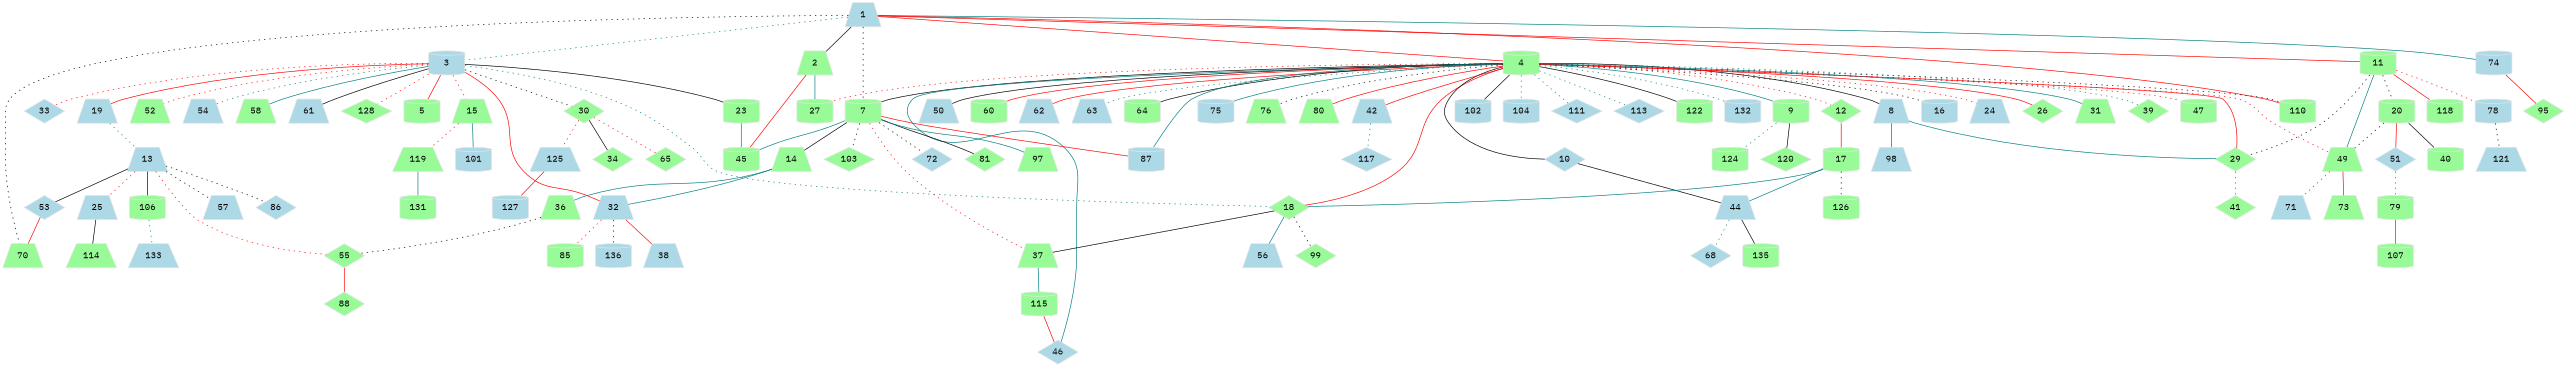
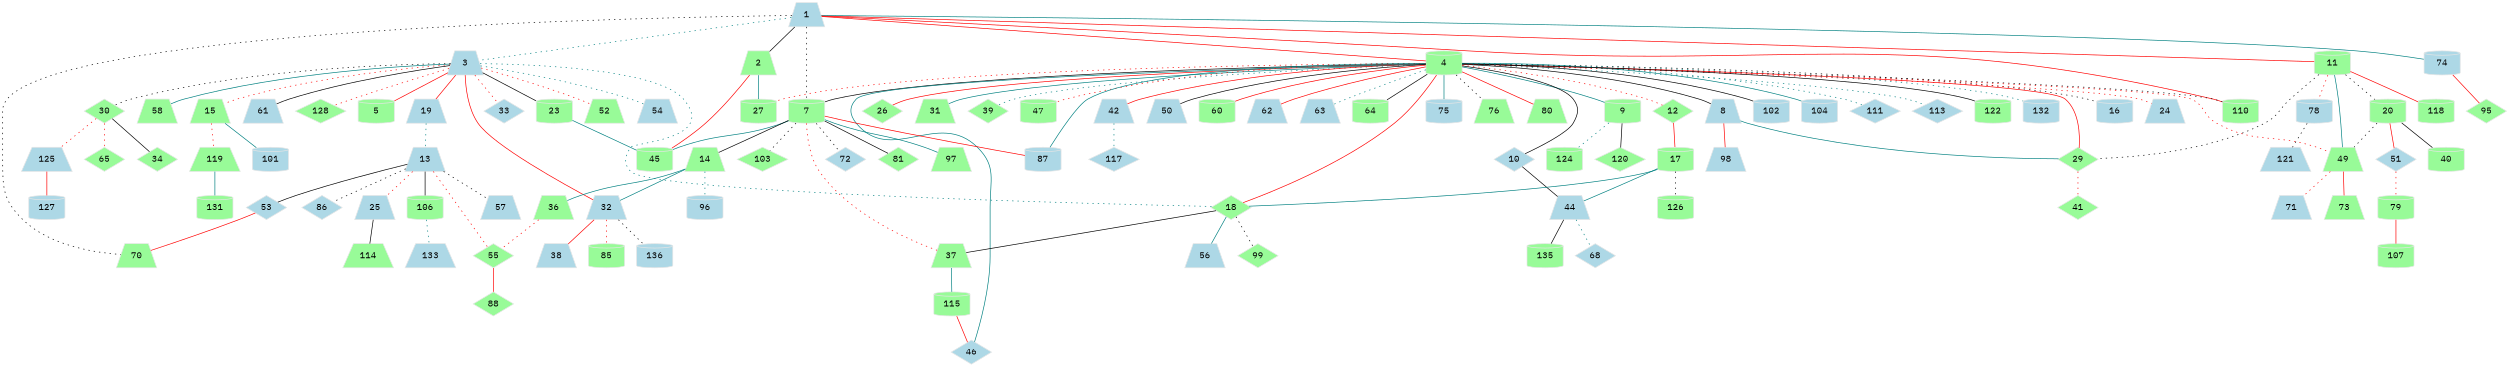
  graph {
    fontname="IBM Plex Mono"
    node [color=gray90 fillcolor=palegreen fontname="IBM Plex Mono" shape=trapezium style=filled]
    edge [color=red fontname="IBM Plex Mono" style=solid]
    1 [fillcolor=lightblue super="+105"]
    2
-   3 [fillcolor=lightblue shape=cylinder super="+59"]
+   3 [fillcolor=lightblue super="+59"]
    4 [shape=cylinder super="+6"]
    7 [shape=cylinder super="+28"]
    11 [shape=cylinder super="+109"]
    70
    74 [fillcolor=lightblue shape=cylinder]
    110 [shape=cylinder]
    27 [shape=cylinder super="+108"]
    45 [shape=cylinder super="+84"]
    5 [shape=cylinder]
    15 [super="+67"]
    18 [shape=diamond super="+91"]
    19 [fillcolor=lightblue]
    23 [shape=cylinder]
    30 [shape=diamond super="+35"]
    32 [fillcolor=lightblue super="+112"]
    33 [fillcolor=lightblue shape=diamond]
    52
    54 [fillcolor=lightblue]
    58
    61 [fillcolor=lightblue]
    128 [shape=diamond]
    8 [fillcolor=lightblue super="+123"]
    9 [shape=cylinder super="+21"]
    10 [fillcolor=lightblue shape=diamond]
    12 [shape=diamond super="+77"]
    16 [fillcolor=lightblue shape=cylinder]
    24 [fillcolor=lightblue]
    26 [shape=diamond]
    29 [shape=diamond super="+93"]
    31
    39 [shape=diamond super="+89"]
    42 [fillcolor=lightblue]
    46 [fillcolor=lightblue shape=diamond]
    47 [shape=cylinder]
    49 [super="+134"]
    50 [fillcolor=lightblue]
    60 [shape=cylinder]
    62 [fillcolor=lightblue]
    63 [fillcolor=lightblue]
    64 [shape=cylinder]
    75 [fillcolor=lightblue shape=cylinder]
    76
    80
    87 [fillcolor=lightblue shape=cylinder]
    102 [fillcolor=lightblue shape=cylinder]
    104 [fillcolor=lightblue shape=cylinder]
    111 [fillcolor=lightblue shape=diamond]
    113 [fillcolor=lightblue shape=diamond]
    122 [shape=cylinder]
    132 [fillcolor=lightblue shape=cylinder]
    14 [super="+129"]
    37 [super="+43"]
    72 [fillcolor=lightblue shape=diamond super="+82"]
    81 [shape=diamond]
    97
    103 [shape=diamond]
    20 [shape=cylinder super="+100"]
    78 [fillcolor=lightblue shape=cylinder]
    118 [shape=cylinder]
    95 [shape=diamond]
    13 [fillcolor=lightblue super="+22"]
    25 [fillcolor=lightblue]
    53 [fillcolor=lightblue shape=diamond]
    55 [shape=diamond super="+92"]
    57 [fillcolor=lightblue]
    86 [fillcolor=lightblue shape=diamond]
    106 [shape=cylinder super="+130"]
    101 [fillcolor=lightblue shape=cylinder]
    119
    56 [fillcolor=lightblue]
    99 [shape=diamond]
    34 [shape=diamond super="+83"]
    65 [shape=diamond]
    125 [fillcolor=lightblue]
    38 [fillcolor=lightblue]
    85 [shape=cylinder]
    136 [fillcolor=lightblue shape=cylinder]
    98 [fillcolor=lightblue]
    120 [shape=diamond]
    124 [shape=cylinder]
    44 [fillcolor=lightblue super="+116"]
    17 [shape=cylinder super="+48"]
    41 [shape=diamond]
    117 [fillcolor=lightblue shape=diamond]
    71 [fillcolor=lightblue]
    73
    36
+   96 [fillcolor=lightblue shape=cylinder]
    115 [shape=cylinder]
    68 [fillcolor=lightblue shape=diamond]
    135 [shape=cylinder]
    40 [shape=cylinder super="+66"]
    51 [fillcolor=lightblue shape=diamond]
    121 [fillcolor=lightblue]
    126 [shape=cylinder]
    114
    88 [shape=diamond]
    133 [fillcolor=lightblue]
    131 [shape=cylinder]
    79 [shape=cylinder]
    127 [fillcolor=lightblue shape=cylinder]
    107 [shape=cylinder]
    1 -- 2 [color=black]
    1 -- 3 [color=teal style=dotted weight=2]
    1 -- 4
    1 -- 7 [color=black style=dotted]
    1 -- 11
    1 -- 70 [color=black style=dotted]
    1 -- 74 [color=teal]
    1 -- 110
    2 -- 27 [color=teal]
    2 -- 45
    3 -- 5
    3 -- 15 [style=dotted]
    3 -- 18 [color=teal style=dotted]
    3 -- 19
    3 -- 23 [color=black]
    3 -- 30 [color=black style=dotted]
    3 -- 32 [weight=2]
    3 -- 33 [style=dotted]
    3 -- 52 [style=dotted]
    3 -- 54 [color=teal style=dotted]
    3 -- 58 [color=teal]
    3 -- 61 [color=black]
    3 -- 128 [style=dotted]
    4 -- 7 [color=black]
    4 -- 110 [color=black style=dotted]
    4 -- 27 [style=dotted]
    4 -- 18
    4 -- 8 [color=black]
    4 -- 9 [color=teal]
    4 -- 10 [color=black]
    4 -- 12 [style=dotted]
    4 -- 16 [color=black style=dotted]
    4 -- 24 [style=dotted]
    4 -- 26
    4 -- 29
    4 -- 31 [color=teal]
    4 -- 39 [color=teal style=dotted weight=2]
    4 -- 42
    4 -- 46 [color=teal]
    4 -- 47 [style=dotted]
    4 -- 49 [style=dotted]
    4 -- 50 [color=black]
    4 -- 60
    4 -- 62
    4 -- 63 [color=teal style=dotted]
    4 -- 64 [color=black]
    4 -- 75 [color=teal]
    4 -- 76 [color=black style=dotted]
    4 -- 80
    4 -- 87 [color=teal]
    4 -- 102 [color=black]
-   4 -- 104 [color=teal style=dotted]
+   4 -- 104 [color=teal]
    4 -- 111 [color=teal style=dotted]
    4 -- 113 [color=teal style=dotted]
    4 -- 122 [color=black]
    4 -- 132 [color=teal style=dotted]
    7 -- 45 [color=teal]
    7 -- 87
    7 -- 14 [color=black]
    7 -- 37 [style=dotted]
    7 -- 72 [color=black style=dotted]
    7 -- 81 [color=black]
    7 -- 97 [color=teal]
    7 -- 103 [color=black style=dotted]
    11 -- 29 [color=black style=dotted]
    11 -- 49 [color=teal]
    11 -- 20 [color=black style=dotted]
    11 -- 78 [style=dotted]
    11 -- 118
    74 -- 95
    15 -- 101 [color=teal]
    15 -- 119 [style=dotted]
    18 -- 37 [color=black]
    18 -- 56 [color=teal]
    18 -- 99 [color=black style=dotted]
    19 -- 13 [color=teal style=dotted]
    23 -- 45 [color=teal]
    30 -- 34 [color=black]
    30 -- 65 [style=dotted]
    30 -- 125 [style=dotted]
    32 -- 38
    32 -- 85 [style=dotted]
    32 -- 136 [color=black style=dotted]
    8 -- 29 [color=teal]
    8 -- 98
    9 -- 120 [color=black]
    9 -- 124 [color=teal style=dotted]
    10 -- 44 [color=black]
    12 -- 17
    29 -- 41 [style=dotted]
    42 -- 117 [color=teal style=dotted]
    49 -- 71 [style=dotted]
    49 -- 73
    14 -- 32 [color=teal]
    14 -- 36 [color=teal]
+   14 -- 96 [color=teal style=dotted]
    37 -- 115 [color=teal]
    20 -- 49 [color=black style=dotted]
    20 -- 40 [color=black]
    20 -- 51
    78 -- 121 [color=black style=dotted]
    13 -- 25 [style=dotted]
    13 -- 53 [color=black]
    13 -- 55 [style=dotted]
    13 -- 57 [color=black style=dotted]
    13 -- 86 [color=black style=dotted]
    13 -- 106 [color=black]
    25 -- 114 [color=black]
    53 -- 70
    55 -- 88
    106 -- 133 [color=teal style=dotted]
    119 -- 131 [color=teal]
    125 -- 127
    44 -- 68 [color=teal style=dotted]
    44 -- 135 [color=black]
    17 -- 18 [color=teal]
    17 -- 44 [color=teal]
    17 -- 126 [color=black style=dotted]
-   36 -- 55 [color=black style=dotted]
+   36 -- 55 [style=dotted]
    115 -- 46
    51 -- 79 [style=dotted]
    79 -- 107
  }
